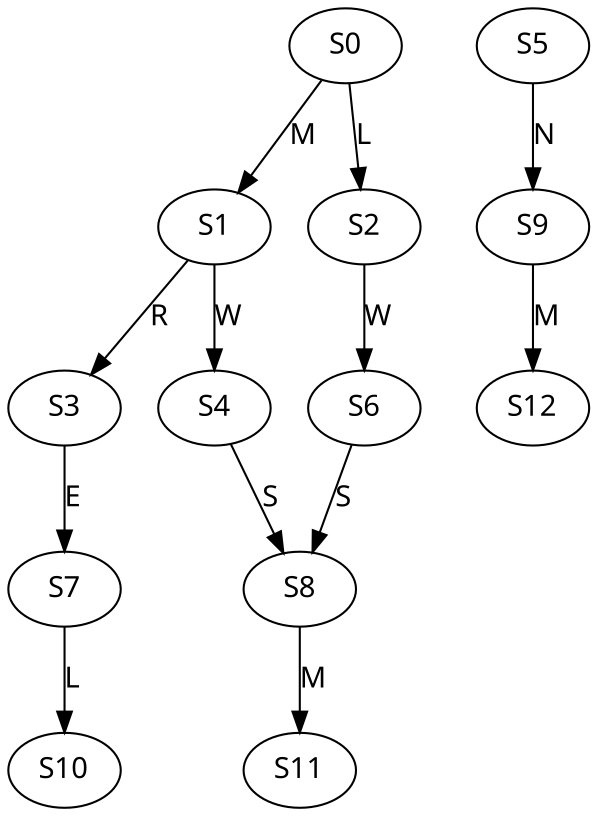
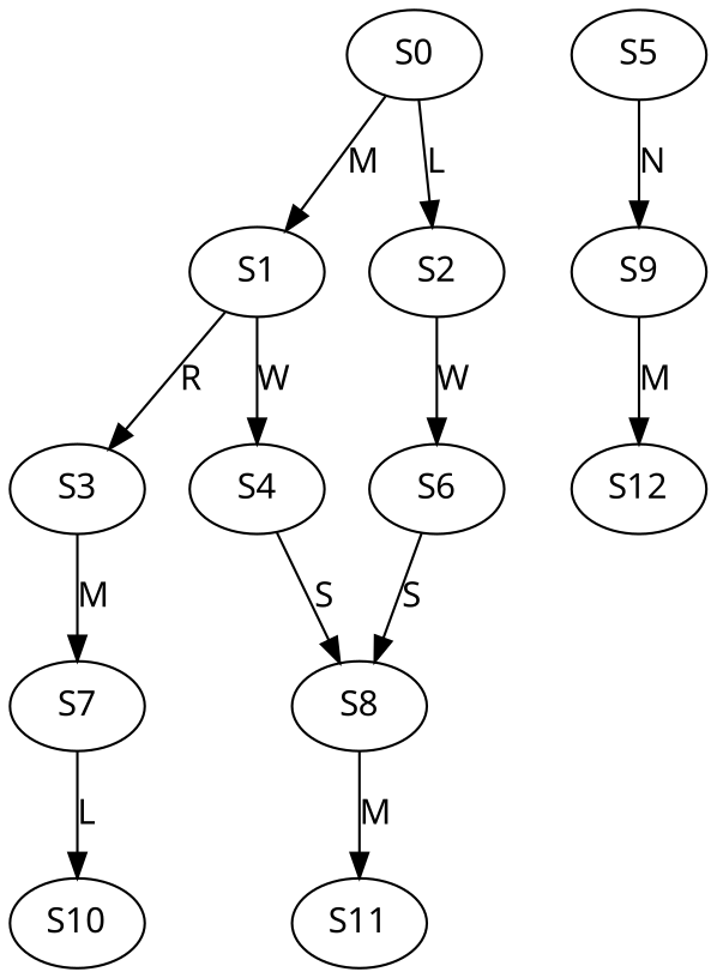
  strict digraph {
    fontname="Noto Sans"
    node [fontname="Noto Sans"]
    edge [fontname="Noto Sans"]
    S0
    S1
    S2
    S3
    S4
    S6
    S7
    S8
    S5
    S9
    S10
    S11
    S12
    S0 -> S1 [label=M]
    S0 -> S2 [label=L]
    S1 -> S3 [label=R]
    S1 -> S4 [label=W]
    S2 -> S6 [label=W]
-   S3 -> S7 [label=E]
+   S3 -> S7 [label=M]
    S4 -> S8 [label=S]
    S6 -> S8 [label=S]
    S7 -> S10 [label=L]
    S8 -> S11 [label=M]
    S5 -> S9 [label=N]
    S9 -> S12 [label=M]
  }
